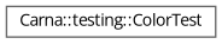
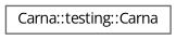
  digraph {
    rankdir=LR
    fontname="Open Sans"
-   n1 [color=grey40 fillcolor=white fontname="Open Sans" fontsize=10 height=0.2 label="Carna::testing::ColorTest" shape=box style=filled width=0.4]
+   n1 [color=grey40 fillcolor=white fontname="Open Sans" fontsize=10 height=0.2 label="Carna::testing::Carna" shape=box style=filled width=0.4]
  }
